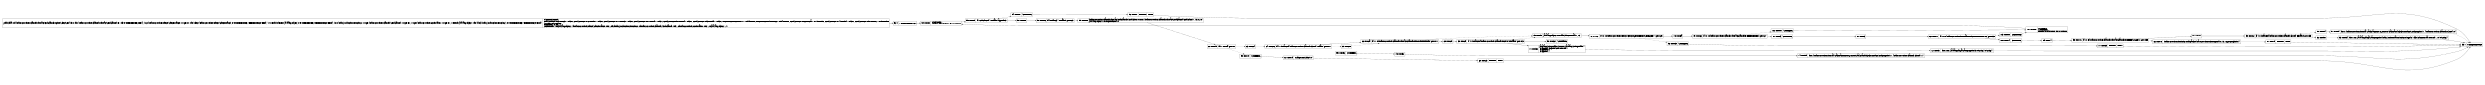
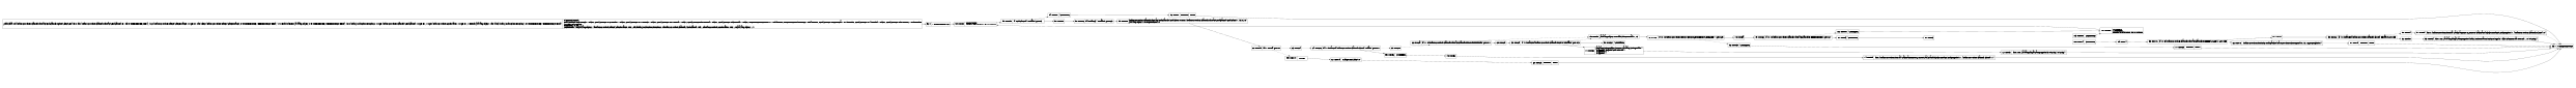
  digraph {
    rankdir=LR
    node [shape=record]
    n1 [label="{52\:\ ?|MTH_ENTER_BLOCK\l}"]
-   n2 [label="{54\:\ 0x0000|USE_START\lLOOP:0: B:54:0x0000\-\>B:101:0x0000\l}"]
-   n3 [label="{55\:\ 0x0005|if (r6.isSelected() == false) append L3\l}"]
+   n2 [label="{54\:\ 0x0000|LOOP_START\lLOOP:0: B:54:0x0000\-\>B:101:0x0000\l}"]
+   n3 [label="{55\:\ 0x0005|if (r6.isSelected() == false) goto L3\l}"]
    n4 [label="{57\:\ 0x0008}"]
    n5 [label="{94\:\ 0x0007|SYNTHETIC\l}"]
    n6 [label="{58\:\ 0x000c|if (isFullImpl() == false) goto L23\l}"]
    n7 [label="{56\:\ 0x0007|RETURN\l|return\l}"]
    n8 [label="{59\:\ 0x000e|kotlinx.coroutines.channels.AbstractSendChannel$SendSelect r0 = new kotlinx.coroutines.channels.AbstractSendChannel.SendSelect(r7, r5, r6, r8)\ljava.lang.Object r1 = enqueueSend(r0)\l}"]
    n9 [label="{60\:\ 0x001b|if (r1 != null) goto L7\l}"]
    n10 [label="{75\:\ 0x005e|java.lang.Object r0 = offerSelectInternal(r7, r6)\l}"]
    n11 [label="{76\:\ 0x0067|if (r0 != kotlinx.coroutines.selects.SelectKt.getALREADY_SELECTED()) goto L25\l}"]
    n12 [label="{63\:\ 0x0024}"]
-   n13 [label="{99\:\ 0x001d|SYNTHETIC\l}"]
+   n13 [label="{99\:\ 0x001d|INLINE\l}"]
    n14 [label="{64\:\ 0x0026|if ((r1 instanceof kotlinx.coroutines.channels.Closed) != false) goto L17\l}"]
    n15 [label="{61\:\ 0x001d|r6.disposeOnSelect(r0)\l}"]
    n16 [label="{65\:\ 0x0028}"]
    n17 [label="{95\:\ 0x0052|SYNTHETIC\l}"]
    n18 [label="{66\:\ 0x002a|if (r1 != kotlinx.coroutines.channels.AbstractChannelKt.ENQUEUE_FAILED) goto L11\l}"]
    n19 [label="{73\:\ 0x0052}"]
    n20 [label="{68\:\ 0x002d}"]
    n21 [label="{69\:\ 0x002f|if ((r1 instanceof kotlinx.coroutines.channels.Receive) == false) goto L13\l}"]
    n22 [label="{98\:\ 0x0032|SYNTHETIC\l}"]
    n23 [label="{71\:\ 0x0032|java.lang.StringBuilder r3 = new java.lang.StringBuilder()\lr3.append(\"enqueueSend returned \")\lr3.append(r1)\lr3.append(' ')\l}"]
    n24 [label="{72\:\ 0x0051|throw new java.lang.IllegalStateException(r3.toString().toString())\l}"]
    n25 [label="{53\:\ ?|MTH_EXIT_BLOCK\l}"]
    n26 [label="{74\:\ 0x005d|throw kotlinx.coroutines.internal.StackTraceRecovery.recoverStackTrace(helpCloseAndGetSendException(r7, (kotlinx.coroutines.channels.Closed) r1))\l}"]
    n27 [label="{62\:\ 0x0023|RETURN\l|return\l}"]
    n28 [label="{78\:\ 0x006a}"]
    n29 [label="{96\:\ 0x0069|SYNTHETIC\l}"]
    n30 [label="{79\:\ 0x006c|if (r0 != kotlinx.coroutines.channels.AbstractChannelKt.OFFER_FAILED) goto L27\l}"]
    n31 [label="{77\:\ 0x0069|RETURN\l|return\l}"]
    n32 [label="{97\:\ 0x006f|SYNTHETIC\l}"]
    n33 [label="{102\:\ 0x0000|SYNTHETIC\l}"]
    n34 [label="{81\:\ 0x006f}"]
    n35 [label="{101\:\ 0x0000|LOOP_END\lSYNTHETIC\lLOOP:0: B:54:0x0000\-\>B:101:0x0000\l}"]
-   n36 [label="{82\:\ 0x0071|if (r0 != kotlinx.coroutines.internal.AtomicKt.RETRY_ATOMIC) goto L30\l}"]
    n37 [label="{100\:\ 0x0074|SYNTHETIC\l}"]
    n38 [label="{103\:\ 0x0000|SIGNATURE\l}"]
    n39 [label="{84\:\ 0x0074}"]
    n40 [label="{85\:\ 0x0076|if (r0 != kotlinx.coroutines.channels.AbstractChannelKt.OFFER_SUCCESS) goto L35\l}"]
    n41 [label="{86\:\ 0x0078|kotlinx.coroutines.intrinsics.Undispatched.startCoroutineUnintercepted(r8, r5, r6.getCompletion())\l}"]
    n42 [label="{88\:\ 0x0080}"]
    n43 [label="{87\:\ 0x007f|RETURN\l|return\l}"]
    n44 [label="{89\:\ 0x0082|if ((r0 instanceof kotlinx.coroutines.channels.Closed) == false) goto L39\l}"]
    n45 [label="{90\:\ 0x0084}"]
    n46 [label="{92\:\ 0x0090}"]
    n47 [label="{91\:\ 0x008f|throw kotlinx.coroutines.internal.StackTraceRecovery.recoverStackTrace(helpCloseAndGetSendException(r7, (kotlinx.coroutines.channels.Closed) r0))\l}"]
    n48 [label="{93\:\ 0x009f|throw new java.lang.IllegalStateException(kotlin.jvm.internal.Intrinsics.stringPlus(\"offerSelectInternal returned \", r0).toString())\l}"]
    n49 [label="{public final void kotlinx.coroutines.channels.AbstractSendChannel.registerSelectSend((r5v0 'this' kotlinx.coroutines.channels.AbstractSendChannel\<E\> A[IMMUTABLE_TYPE, THIS]), (r6v0 kotlinx.coroutines.selects.SelectInstance\<? super R\> A[D('select' kotlinx.coroutines.selects.SelectInstance), IMMUTABLE_TYPE, METHOD_ARGUMENT]), (r7v0 E A[D('element' java.lang.Object), IMMUTABLE_TYPE, METHOD_ARGUMENT]), (r8v0 kotlin.jvm.functions.Function2\<? super kotlinx.coroutines.channels.SendChannel\<? super E\>, ? super kotlin.coroutines.Continuation\<? super R\>, ? extends java.lang.Object\> A[D('block' kotlin.jvm.functions.Function2), IMMUTABLE_TYPE, METHOD_ARGUMENT]))  | USE_LINES_HINTS\lCROSS_EDGE: B:62:0x0023 \-\> B:53:?, CROSS_EDGE: B:72:0x0051 \-\> B:53:?, CROSS_EDGE: B:77:0x0069 \-\> B:53:?, CROSS_EDGE: B:87:0x007f \-\> B:53:?, CROSS_EDGE: B:91:0x008f \-\> B:53:?, CROSS_EDGE: B:93:0x009f \-\> B:53:?, BACK_EDGE: B:82:0x0071 \-\> B:54:0x0000, BACK_EDGE: B:79:0x006c \-\> B:54:0x0000, CROSS_EDGE: B:66:0x002a \-\> B:75:0x005e, CROSS_EDGE: B:74:0x005d \-\> B:53:?, CROSS_EDGE: B:58:0x000c \-\> B:75:0x005e\lINLINE_NOT_NEEDED\lTYPE_VARS: [R, E]\lSIGNATURE: \<R:Ljava\/lang\/Object;\>(Lkotlinx\/coroutines\/selects\/SelectInstance\<\-TR;\>;TE;Lkotlin\/jvm\/functions\/Function2\<\-Lkotlinx\/coroutines\/channels\/SendChannel\<\-TE;\>;\-Lkotlin\/coroutines\/Continuation\<\-TR;\>;+Ljava\/lang\/Object;\>;)V\l}"]
    n1 -> n2
    n2 -> n3
    n3 -> n4
    n3 -> n5 [style=dashed]
    n4 -> n6
    n5 -> n7
    n6 -> n8 [style=dashed]
    n7 -> n25
    n8 -> n9
    n9 -> n12
    n9 -> n13 [style=dashed]
    n10 -> n11
    n11 -> n28
    n11 -> n29 [style=dashed]
    n12 -> n14
    n13 -> n15
    n14 -> n16 [style=dashed]
-   n14 -> n18
+   n14 -> n17
    n15 -> n27
    n16 -> n18 [style=dashed]
    n17 -> n19
    n18 -> n10 [style=dashed]
    n18 -> n20
    n19 -> n26
    n20 -> n21
    n21 -> n10 [style=dashed]
    n21 -> n22
    n21 -> n23
    n23 -> n24
    n24 -> n25
    n26 -> n25
    n27 -> n25
    n28 -> n30
    n29 -> n31
    n30 -> n32
    n30 -> n33 [style=dashed]
    n31 -> n25
    n32 -> n34
    n33 -> n35
-   n34 -> n36
    n35 -> n2
-   n36 -> n37
-   n36 -> n38 [style=dashed]
    n37 -> n39
    n38 -> n35
    n39 -> n40
    n40 -> n41 [style=dashed]
    n40 -> n42
    n41 -> n43
    n42 -> n44
    n43 -> n25
    n44 -> n45 [style=dashed]
    n44 -> n46
    n45 -> n47
    n46 -> n48
    n47 -> n25 [style=dashed]
    n48 -> n25
    n49 -> n1
  }
